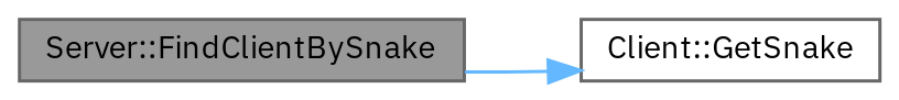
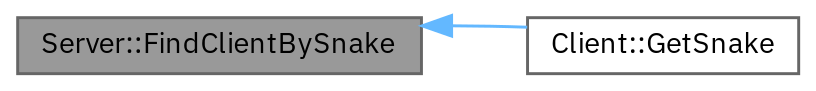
  digraph {
    rankdir=LR
    fontname="IBM Plex Sans"
    node [fontname="IBM Plex Sans" fontsize=10 shape=box style=filled]
    n1 [color=gray40 fillcolor=grey60 fontcolor=black height=0.2 label="Server::FindClientBySnake" width=0.4]
    n2 [color=grey40 fillcolor=white height=0.2 label="Client::GetSnake" width=0.4]
-   n1 -> n2 [color=steelblue1 fontname="IBM Plex Sans" fontsize=10 labelfontname=Helvetica labelfontsize=10 style=solid]
+   n2 -> n1 [color=steelblue1 fontname="IBM Plex Sans" fontsize=10 labelfontname=Helvetica labelfontsize=10 style=solid]
  }
